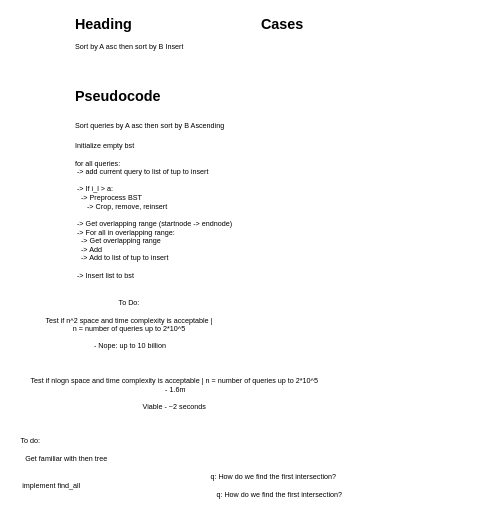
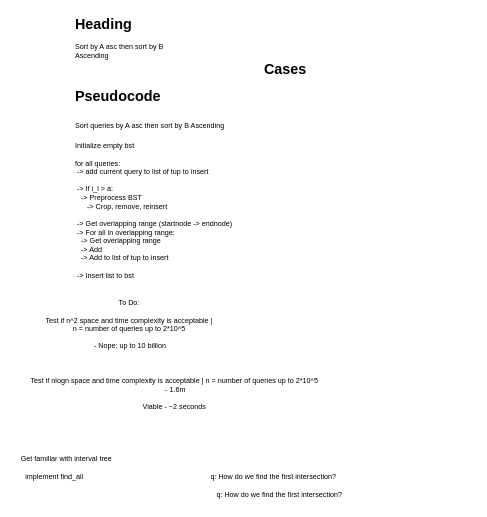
  <mxCell id="0" />
  <mxCell id="1" parent="0" />
- <mxCell id="2" value="&lt;h1&gt;Heading&lt;/h1&gt;&lt;p&gt;Sort by A asc then sort by B Insert&lt;/p&gt;" style="text;html=1;strokeColor=none;fillColor=none;spacing=5;spacingTop=-20;whiteSpace=wrap;overflow=hidden;rounded=0;" parent="1" vertex="1"><mxGeometry x="120" y="20" width="190" height="120" as="geometry" /></mxCell>
+ <mxCell id="2" value="&lt;h1&gt;Heading&lt;/h1&gt;&lt;p&gt;Sort by A asc then sort by B Ascending&lt;/p&gt;" style="text;html=1;strokeColor=none;fillColor=none;spacing=5;spacingTop=-20;whiteSpace=wrap;overflow=hidden;rounded=0;" parent="1" vertex="1"><mxGeometry x="120" y="20" width="190" height="120" as="geometry" /></mxCell>
  <mxCell id="3" value="&lt;h1&gt;&lt;span style=&quot;background-color: initial;&quot;&gt;Pseudocode&lt;/span&gt;&lt;/h1&gt;&lt;h1&gt;&lt;span style=&quot;background-color: initial; font-size: 12px; font-weight: normal;&quot;&gt;Sort queries by A asc then sort by B Ascending&lt;/span&gt;&lt;br&gt;&lt;/h1&gt;&lt;div&gt;Initialize empty bst&lt;/div&gt;&lt;div&gt;&lt;br&gt;&lt;/div&gt;&lt;div&gt;for all queries:&lt;/div&gt;&lt;div&gt;&amp;nbsp;-&amp;gt; add current query to list of tup to insert&lt;/div&gt;&lt;div&gt;&lt;br&gt;&lt;/div&gt;&lt;div&gt;&amp;nbsp;-&amp;gt; If i_l &amp;gt; a:&lt;/div&gt;&lt;div&gt;&amp;nbsp; &amp;nbsp;-&amp;gt; Preprocess BST&lt;/div&gt;&lt;div&gt;&amp;nbsp; &amp;nbsp; &amp;nbsp; -&amp;gt; Crop, remove, reinsert&lt;/div&gt;&lt;div&gt;&lt;br&gt;&lt;/div&gt;&lt;div&gt;&amp;nbsp;-&amp;gt; Get overlapping range (startnode -&amp;gt; endnode)&lt;/div&gt;&lt;div&gt;&amp;nbsp;-&amp;gt; For all in overlapping range:&lt;/div&gt;&lt;div&gt;&amp;nbsp; &amp;nbsp;-&amp;gt; Get overlapping range&lt;/div&gt;&lt;div&gt;&amp;nbsp; &amp;nbsp;-&amp;gt; Add&lt;/div&gt;&lt;div&gt;&amp;nbsp; &amp;nbsp;-&amp;gt; Add to list of tup to insert&lt;/div&gt;&lt;div&gt;&lt;br&gt;&lt;/div&gt;&lt;div&gt;&amp;nbsp;-&amp;gt; Insert list to bst&lt;/div&gt;&lt;div&gt;&amp;nbsp;&lt;/div&gt;" style="text;html=1;strokeColor=none;fillColor=none;spacing=5;spacingTop=-20;whiteSpace=wrap;overflow=hidden;rounded=0;" parent="1" vertex="1"><mxGeometry x="120" y="140" width="300" height="330" as="geometry" /></mxCell>
- <mxCell id="4" value="&lt;h1&gt;&lt;span style=&quot;background-color: initial;&quot;&gt;Cases&lt;/span&gt;&lt;/h1&gt;&lt;h1&gt;&lt;br&gt;&lt;/h1&gt;" style="text;html=1;strokeColor=none;fillColor=none;spacing=5;spacingTop=-20;whiteSpace=wrap;overflow=hidden;rounded=0;" parent="1" vertex="1"><mxGeometry x="430" y="20" width="360" height="360" as="geometry" /></mxCell>
+ <mxCell id="4" value="&lt;h1&gt;&lt;span style=&quot;background-color: initial;&quot;&gt;Cases&lt;/span&gt;&lt;/h1&gt;&lt;h1&gt;&lt;br&gt;&lt;/h1&gt;" style="text;html=1;strokeColor=none;fillColor=none;spacing=5;spacingTop=-20;whiteSpace=wrap;overflow=hidden;rounded=0;" parent="1" vertex="1"><mxGeometry x="435" y="95" width="360" height="360" as="geometry" /></mxCell>
  <mxCell id="5" value="To Do:&lt;br&gt;&lt;br&gt;Test if n^2 space and time complexity is acceptable | n = number of queries up to 2*10^5&lt;br&gt;&lt;br&gt;&amp;nbsp;- Nope: up to 10 billion&lt;br&gt;&lt;br&gt;&lt;br&gt;" style="text;html=1;strokeColor=none;fillColor=none;align=center;verticalAlign=middle;whiteSpace=wrap;rounded=0;" parent="1" vertex="1"><mxGeometry x="70" y="500" width="290" height="110" as="geometry" /></mxCell>
  <mxCell id="6" value="Test if nlogn space and time complexity is acceptable | n = number of queries up to 2*10^5&lt;br style=&quot;border-color: var(--border-color);&quot;&gt;&lt;span style=&quot;&quot;&gt;&amp;nbsp;- 1.6m&lt;br&gt;&lt;br&gt;Viable - ~2 seconds&lt;br&gt;&lt;br&gt;&lt;/span&gt;" style="text;html=1;align=center;verticalAlign=middle;resizable=0;points=[];autosize=1;strokeColor=none;fillColor=none;" parent="1" vertex="1"><mxGeometry x="40" y="618" width="500" height="90" as="geometry" /></mxCell>
- <mxCell id="7" value="Get familiar with then tree" style="text;html=1;align=center;verticalAlign=middle;resizable=0;points=[];autosize=1;strokeColor=none;fillColor=none;" vertex="1" parent="1"><mxGeometry y="750" width="180" height="30" as="geometry" x="20" /></mxCell>
- <mxCell id="8" value="implement find_all" style="text;html=1;align=center;verticalAlign=middle;resizable=0;points=[];autosize=1;strokeColor=none;fillColor=none;" vertex="1" parent="1"><mxGeometry x="25" y="795" width="120" height="30" as="geometry" /></mxCell>
- <mxCell id="9" value="To do:" style="text;html=1;align=center;verticalAlign=middle;resizable=0;points=[];autosize=1;strokeColor=none;fillColor=none;" vertex="1" parent="1"><mxGeometry y="720" width="60" height="30" as="geometry" x="20" /></mxCell>
+ <mxCell id="7" value="Get familiar with interval tree" style="text;html=1;align=center;verticalAlign=middle;resizable=0;points=[];autosize=1;strokeColor=none;fillColor=none;" vertex="1" parent="1"><mxGeometry y="750" width="180" height="30" as="geometry" x="20" /></mxCell>
+ <mxCell id="8" value="implement find_all" style="text;html=1;align=center;verticalAlign=middle;resizable=0;points=[];autosize=1;strokeColor=none;fillColor=none;" vertex="1" parent="1"><mxGeometry x="30" y="780" width="120" height="30" as="geometry" /></mxCell>
  <mxCell id="10" value="q: How do we find the first intersection?" style="text;html=1;align=center;verticalAlign=middle;resizable=0;points=[];autosize=1;strokeColor=none;fillColor=none;" vertex="1" parent="1"><mxGeometry x="340" y="780" width="230" height="30" as="geometry" /></mxCell>
  <mxCell id="11" value="q: How do we find the first intersection?" style="text;html=1;align=center;verticalAlign=middle;resizable=0;points=[];autosize=1;strokeColor=none;fillColor=none;" vertex="1" parent="1"><mxGeometry x="350" y="810" width="230" height="30" as="geometry" /></mxCell>
